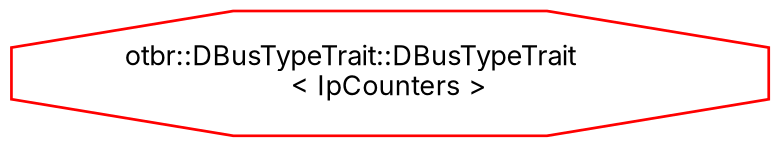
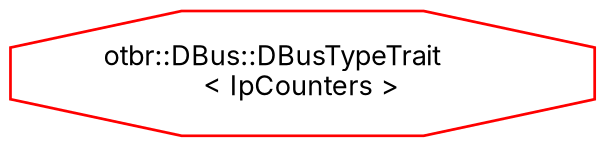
  digraph {
    rankdir=LR
    fontname=Inter
-   n1 [color=red fillcolor=white fontname=Inter fontsize=10 height=0.2 label="otbr::DBusTypeTrait::DBusTypeTrait\l\< IpCounters \>" shape=octagon style=filled width=0.4]
+   n1 [color=red fillcolor=white fontname=Inter fontsize=10 height=0.2 label="otbr::DBus::DBusTypeTrait\l\< IpCounters \>" shape=octagon style=filled width=0.4]
  }
